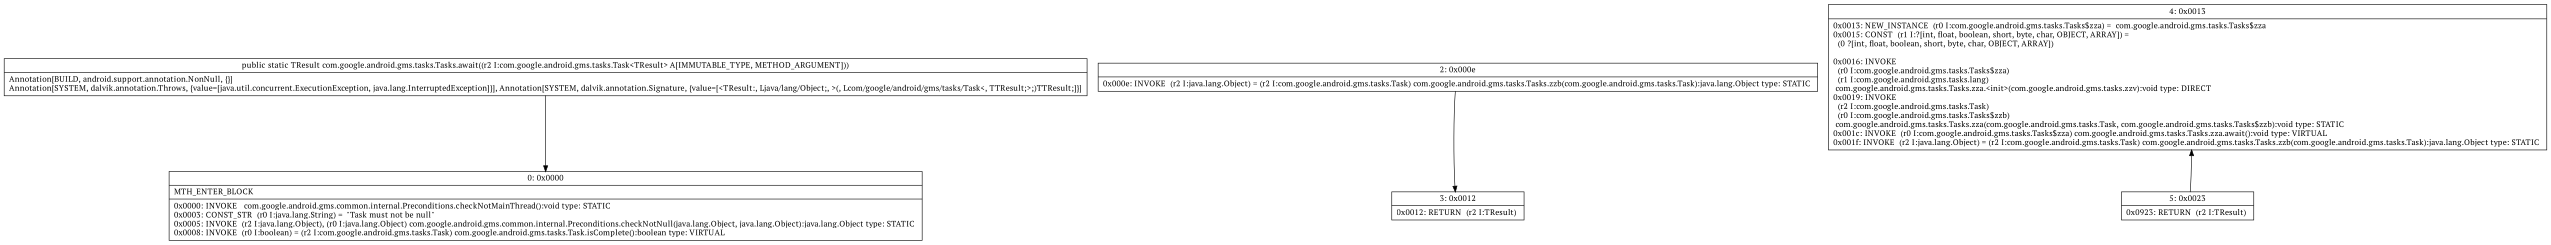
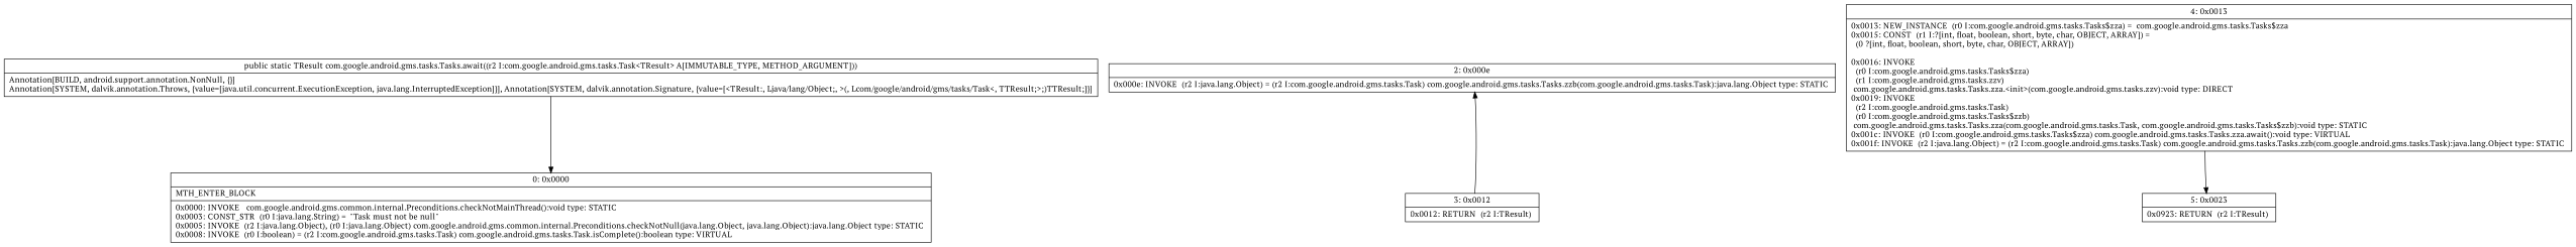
  digraph {
    fontname="PT Serif"
    node [fontname="PT Serif" shape=record]
    edge [fontname="PT Serif"]
    n1 [label="{0\:\ 0x0000|MTH_ENTER_BLOCK\l|0x0000: INVOKE   com.google.android.gms.common.internal.Preconditions.checkNotMainThread():void type: STATIC \l0x0003: CONST_STR  (r0 I:java.lang.String) =  \"Task must not be null\" \l0x0005: INVOKE  (r2 I:java.lang.Object), (r0 I:java.lang.Object) com.google.android.gms.common.internal.Preconditions.checkNotNull(java.lang.Object, java.lang.Object):java.lang.Object type: STATIC \l0x0008: INVOKE  (r0 I:boolean) = (r2 I:com.google.android.gms.tasks.Task) com.google.android.gms.tasks.Task.isComplete():boolean type: VIRTUAL \l}"]
    n2 [label="{2\:\ 0x000e|0x000e: INVOKE  (r2 I:java.lang.Object) = (r2 I:com.google.android.gms.tasks.Task) com.google.android.gms.tasks.Tasks.zzb(com.google.android.gms.tasks.Task):java.lang.Object type: STATIC \l}"]
    n3 [label="{3\:\ 0x0012|0x0012: RETURN  (r2 I:TResult) \l}"]
-   n4 [label="{4\:\ 0x0013|0x0013: NEW_INSTANCE  (r0 I:com.google.android.gms.tasks.Tasks$zza) =  com.google.android.gms.tasks.Tasks$zza \l0x0015: CONST  (r1 I:?[int, float, boolean, short, byte, char, OBJECT, ARRAY]) = \l  (0 ?[int, float, boolean, short, byte, char, OBJECT, ARRAY])\l \l0x0016: INVOKE  \l  (r0 I:com.google.android.gms.tasks.Tasks$zza)\l  (r1 I:com.google.android.gms.tasks.lang)\l com.google.android.gms.tasks.Tasks.zza.\<init\>(com.google.android.gms.tasks.zzv):void type: DIRECT \l0x0019: INVOKE  \l  (r2 I:com.google.android.gms.tasks.Task)\l  (r0 I:com.google.android.gms.tasks.Tasks$zzb)\l com.google.android.gms.tasks.Tasks.zza(com.google.android.gms.tasks.Task, com.google.android.gms.tasks.Tasks$zzb):void type: STATIC \l0x001c: INVOKE  (r0 I:com.google.android.gms.tasks.Tasks$zza) com.google.android.gms.tasks.Tasks.zza.await():void type: VIRTUAL \l0x001f: INVOKE  (r2 I:java.lang.Object) = (r2 I:com.google.android.gms.tasks.Task) com.google.android.gms.tasks.Tasks.zzb(com.google.android.gms.tasks.Task):java.lang.Object type: STATIC \l}"]
+   n4 [label="{4\:\ 0x0013|0x0013: NEW_INSTANCE  (r0 I:com.google.android.gms.tasks.Tasks$zza) =  com.google.android.gms.tasks.Tasks$zza \l0x0015: CONST  (r1 I:?[int, float, boolean, short, byte, char, OBJECT, ARRAY]) = \l  (0 ?[int, float, boolean, short, byte, char, OBJECT, ARRAY])\l \l0x0016: INVOKE  \l  (r0 I:com.google.android.gms.tasks.Tasks$zza)\l  (r1 I:com.google.android.gms.tasks.zzv)\l com.google.android.gms.tasks.Tasks.zza.\<init\>(com.google.android.gms.tasks.zzv):void type: DIRECT \l0x0019: INVOKE  \l  (r2 I:com.google.android.gms.tasks.Task)\l  (r0 I:com.google.android.gms.tasks.Tasks$zzb)\l com.google.android.gms.tasks.Tasks.zza(com.google.android.gms.tasks.Task, com.google.android.gms.tasks.Tasks$zzb):void type: STATIC \l0x001c: INVOKE  (r0 I:com.google.android.gms.tasks.Tasks$zza) com.google.android.gms.tasks.Tasks.zza.await():void type: VIRTUAL \l0x001f: INVOKE  (r2 I:java.lang.Object) = (r2 I:com.google.android.gms.tasks.Task) com.google.android.gms.tasks.Tasks.zzb(com.google.android.gms.tasks.Task):java.lang.Object type: STATIC \l}"]
    n5 [label="{5\:\ 0x0023|0x0923: RETURN  (r2 I:TResult) \l}"]
    n6 [label="{public static TResult com.google.android.gms.tasks.Tasks.await((r2 I:com.google.android.gms.tasks.Task\<TResult\> A[IMMUTABLE_TYPE, METHOD_ARGUMENT]))  | Annotation[BUILD, android.support.annotation.NonNull, \{\}]\lAnnotation[SYSTEM, dalvik.annotation.Throws, \{value=[java.util.concurrent.ExecutionException, java.lang.InterruptedException]\}], Annotation[SYSTEM, dalvik.annotation.Signature, \{value=[\<TResult:, Ljava\/lang\/Object;, \>(, Lcom\/google\/android\/gms\/tasks\/Task\<, TTResult;\>;)TTResult;]\}]\l}"]
-   n2 -> n3
-   n5 -> n4
+   n3 -> n2
+   n4 -> n5
    n6 -> n1
  }
